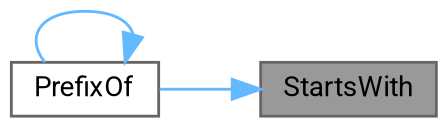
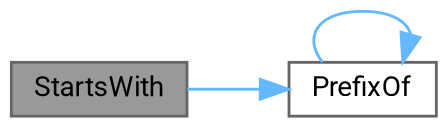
  digraph {
    rankdir=LR
    fontname=Roboto
    node [fontname=Roboto fontsize=10 shape=box style=filled]
    edge [color=steelblue1 fontname=Roboto fontsize=10 labelfontname=Helvetica labelfontsize=10 style=solid]
    n1 [color=gray40 fillcolor=grey60 fontcolor=black height=0.2 label=StartsWith width=0.4]
    n2 [color=grey40 fillcolor=white height=0.2 label=PrefixOf width=0.4]
-   n2 -> n1
+   n1 -> n2
    n2 -> n2
  }
